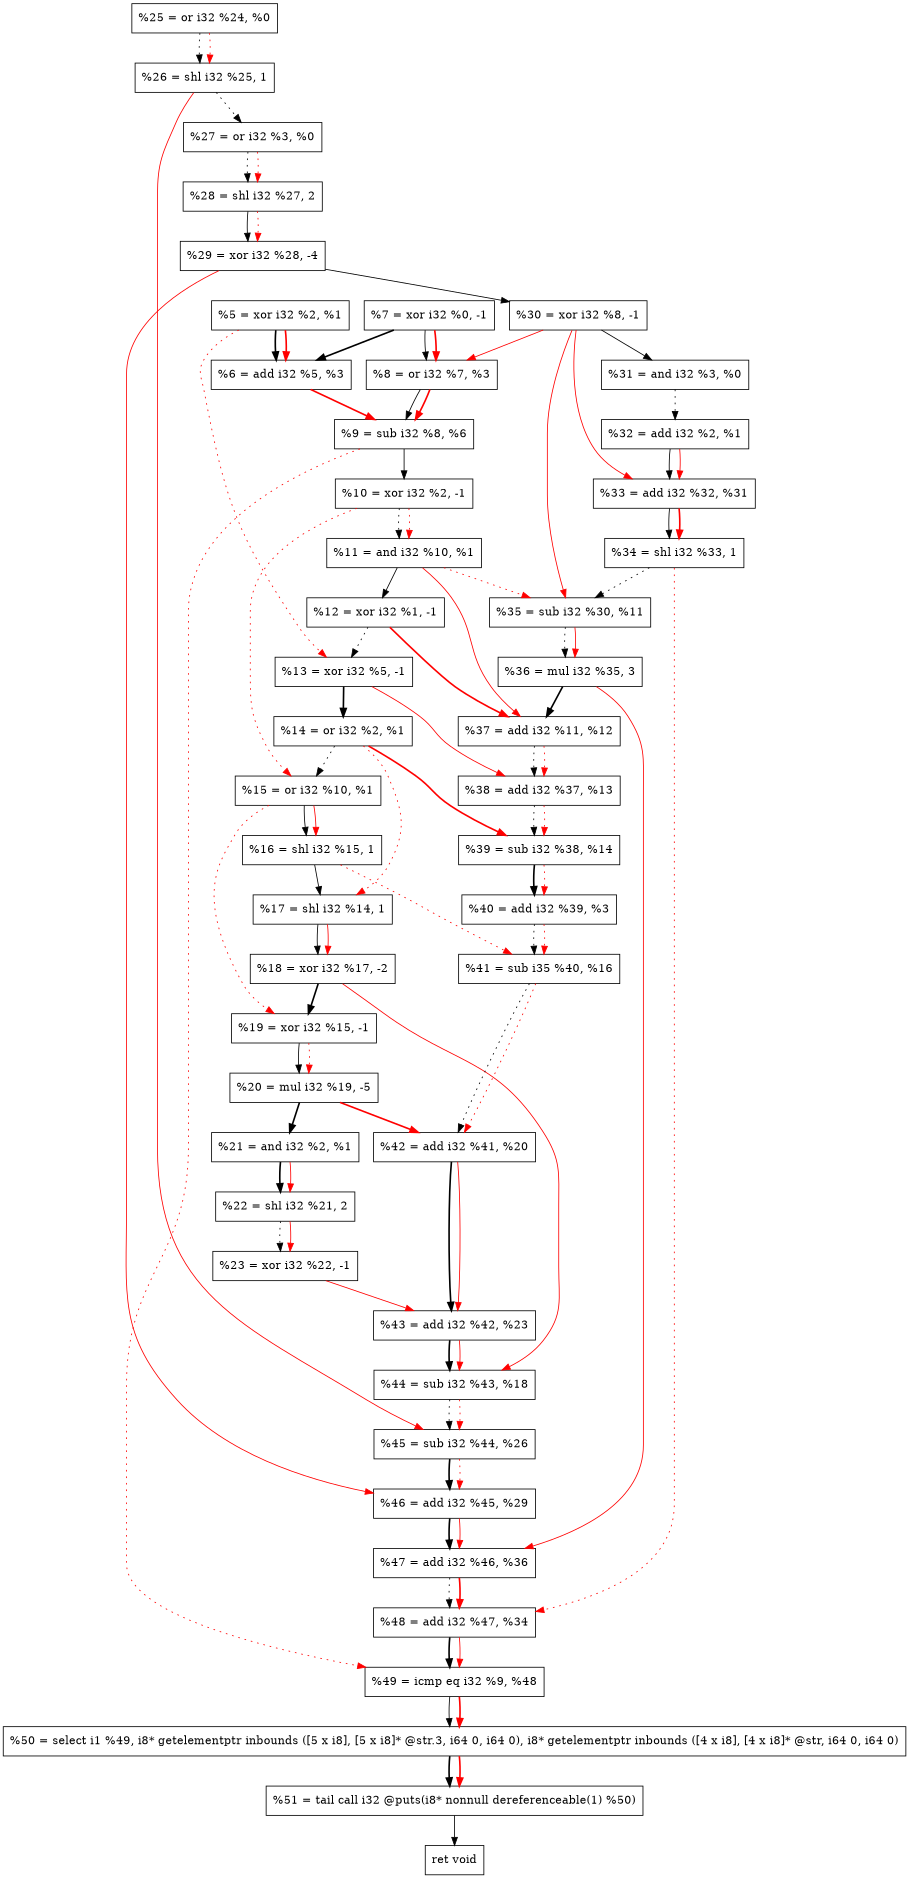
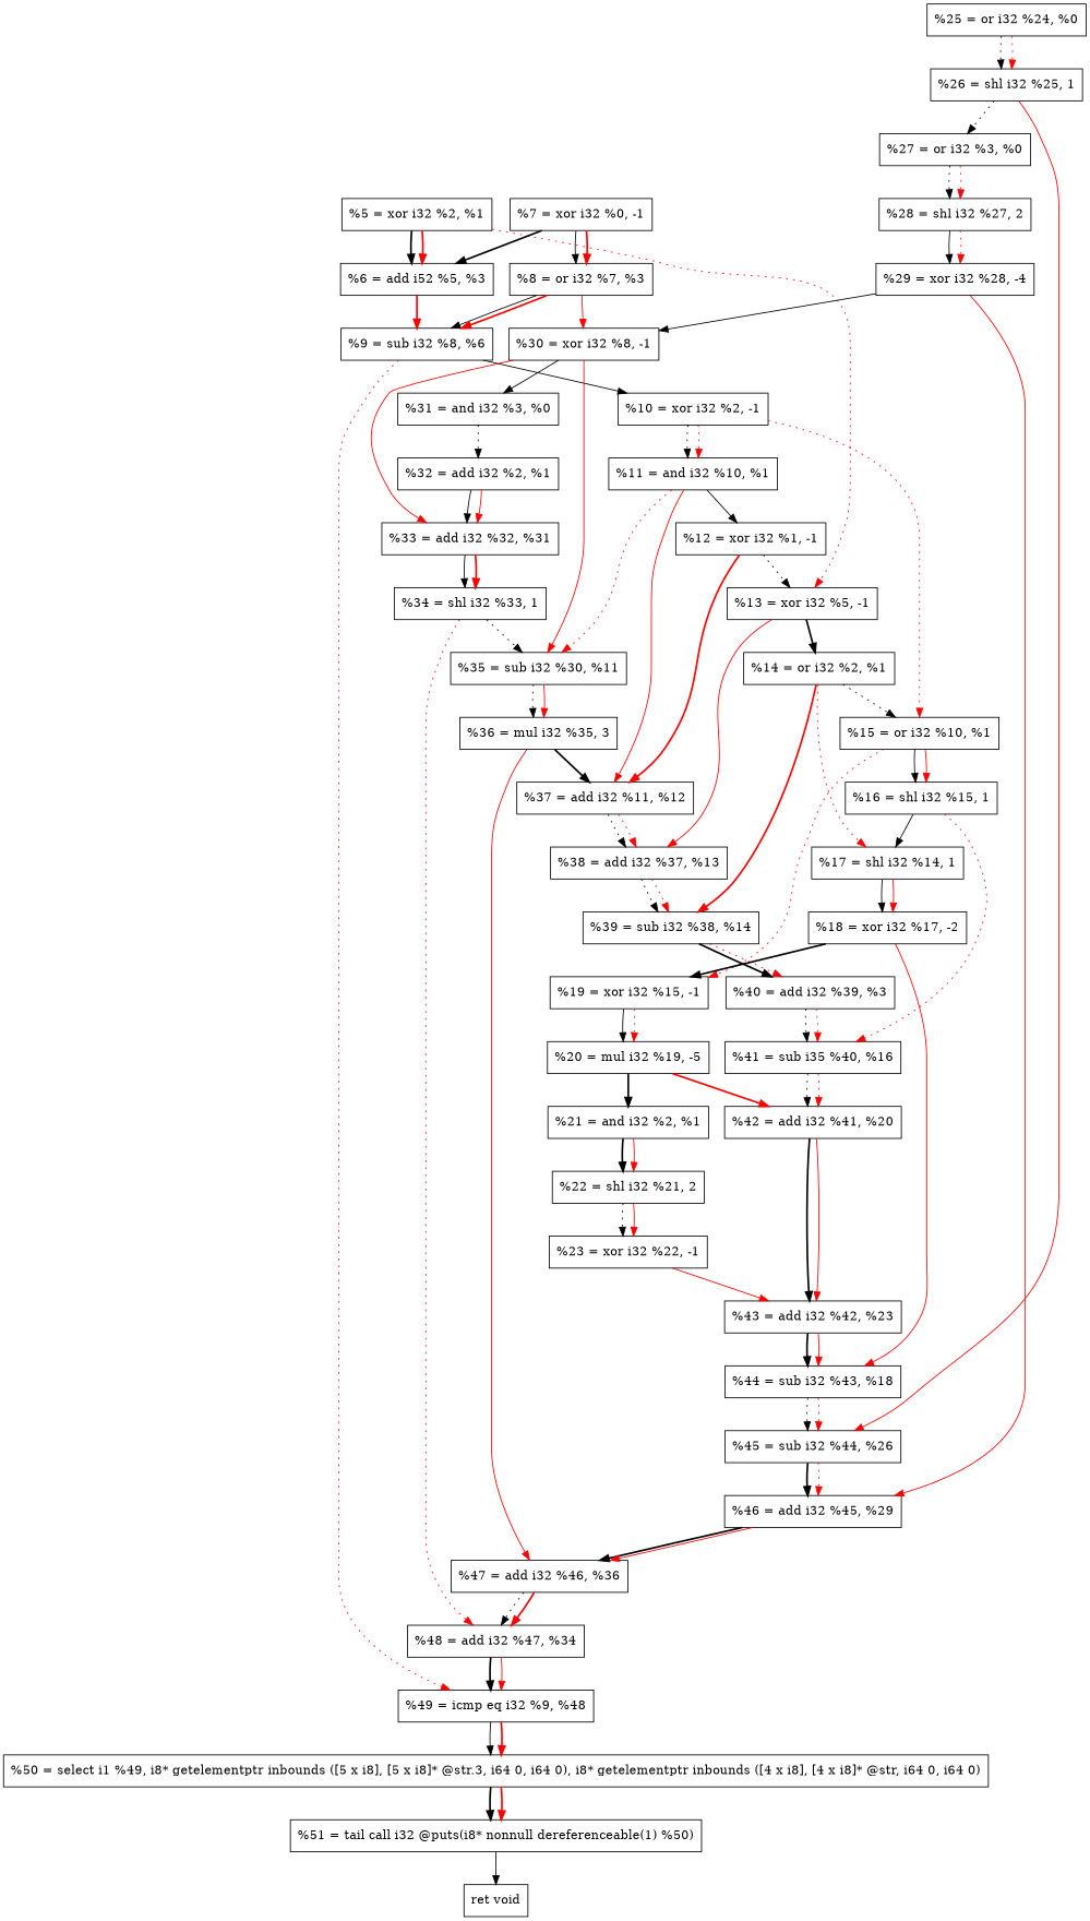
  digraph {
    node [shape=record]
    edge [style=dotted color=red]
    n1 [label="  %5 = xor i32 %2, %1"]
-   n2 [label="  %6 = add i32 %5, %3"]
+   n2 [label="%6 = add i52 %5, %3"]
    n3 [label="  %13 = xor i32 %5, -1"]
    n4 [label="  %9 = sub i32 %8, %6"]
    n5 [label="  %14 = or i32 %2, %1"]
    n6 [label="  %38 = add i32 %37, %13"]
    n7 [label="  %7 = xor i32 %0, -1"]
    n8 [label="  %8 = or i32 %7, %3"]
    n9 [label="  %10 = xor i32 %2, -1"]
    n10 [label="  %49 = icmp eq i32 %9, %48"]
    n11 [label="  %30 = xor i32 %8, -1"]
    n12 [label="  %35 = sub i32 %30, %11"]
    n13 [label="  %31 = and i32 %3, %0"]
    n14 [label="  %33 = add i32 %32, %31"]
    n15 [label="  %11 = and i32 %10, %1"]
    n16 [label="  %15 = or i32 %10, %1"]
    n17 [label="  %50 = select i1 %49, i8* getelementptr inbounds ([5 x i8], [5 x i8]* @str.3, i64 0, i64 0), i8* getelementptr inbounds ([4 x i8], [4 x i8]* @str, i64 0, i64 0)"]
    n18 [label="  %12 = xor i32 %1, -1"]
    n19 [label="  %37 = add i32 %11, %12"]
    n20 [label="  %16 = shl i32 %15, 1"]
    n21 [label="  %19 = xor i32 %15, -1"]
    n22 [label="  %36 = mul i32 %35, 3"]
    n23 [label="  %17 = shl i32 %14, 1"]
    n24 [label="  %39 = sub i32 %38, %14"]
    n25 [label="  %18 = xor i32 %17, -2"]
    n26 [label="  %40 = add i32 %39, %3"]
    n27 [label="%41 = sub i35 %40, %16"]
    n28 [label="  %20 = mul i32 %19, -5"]
    n29 [label="  %42 = add i32 %41, %20"]
    n30 [label="  %44 = sub i32 %43, %18"]
    n31 [label="  %45 = sub i32 %44, %26"]
    n32 [label="  %21 = and i32 %2, %1"]
    n33 [label="  %22 = shl i32 %21, 2"]
    n34 [label="  %43 = add i32 %42, %23"]
    n35 [label="  %23 = xor i32 %22, -1"]
    n36 [label="  %25 = or i32 %24, %0"]
    n37 [label="  %26 = shl i32 %25, 1"]
    n38 [label="  %27 = or i32 %3, %0"]
    n39 [label="  %28 = shl i32 %27, 2"]
    n40 [label="  %46 = add i32 %45, %29"]
    n41 [label="  %29 = xor i32 %28, -4"]
    n42 [label="  %47 = add i32 %46, %36"]
    n43 [label="  %32 = add i32 %2, %1"]
    n44 [label="  %34 = shl i32 %33, 1"]
    n45 [label="  %48 = add i32 %47, %34"]
    n46 [label="  %51 = tail call i32 @puts(i8* nonnull dereferenceable(1) %50)"]
    n47 [label="  ret void"]
    n1 -> n2 [style=bold color=""]
    n1 -> n2 [style=bold]
    n1 -> n3
    n2 -> n4 [style=bold]
    n3 -> n5 [style=bold color=""]
    n3 -> n6 [style=solid]
    n4 -> n9 [style=solid color=""]
    n4 -> n10
    n5 -> n16 [color=""]
    n5 -> n23
    n5 -> n24 [style=bold]
    n6 -> n24 [color=""]
    n6 -> n24
    n7 -> n2 [style=bold color=""]
    n7 -> n8 [style=solid color=""]
    n7 -> n8 [style=bold]
    n8 -> n4 [style=solid color=""]
    n8 -> n4 [style=bold]
-   n11 -> n8 [style=solid]
+   n8 -> n11 [style=solid]
    n9 -> n15 [color=""]
    n9 -> n15
    n9 -> n16
    n10 -> n17 [style=solid color=""]
    n10 -> n17 [style=bold]
    n11 -> n12 [style=solid]
    n11 -> n13 [style=solid color=""]
    n11 -> n14 [style=solid]
    n12 -> n22 [color=""]
    n12 -> n22 [style=solid]
    n13 -> n43 [color=""]
    n14 -> n44 [style=solid color=""]
    n14 -> n44 [style=bold]
    n15 -> n12
    n15 -> n18 [style=solid color=""]
    n15 -> n19 [style=solid]
    n16 -> n20 [style=solid color=""]
    n16 -> n20 [style=solid]
    n16 -> n21
    n17 -> n46 [style=bold color=""]
    n17 -> n46 [style=bold]
    n18 -> n3 [color=""]
    n18 -> n19 [style=bold]
    n19 -> n6 [color=""]
    n19 -> n6
    n20 -> n23 [style=solid color=""]
    n20 -> n27
    n21 -> n28 [style=solid color=""]
    n21 -> n28
    n22 -> n19 [style=bold color=""]
    n22 -> n42 [style=solid]
    n23 -> n25 [style=solid color=""]
    n23 -> n25 [style=solid]
    n24 -> n26 [style=bold color=""]
    n24 -> n26
    n25 -> n21 [style=bold color=""]
    n25 -> n30 [style=solid]
    n26 -> n27 [color=""]
    n26 -> n27
    n27 -> n29 [color=""]
    n27 -> n29
    n28 -> n29 [style=bold]
    n28 -> n32 [style=bold color=""]
    n29 -> n34 [style=bold color=""]
    n29 -> n34 [style=solid]
    n30 -> n31 [color=""]
    n30 -> n31
    n31 -> n40 [style=bold color=""]
    n31 -> n40
    n32 -> n33 [style=bold color=""]
    n32 -> n33 [style=solid]
    n33 -> n35 [color=""]
    n33 -> n35 [style=solid]
    n34 -> n30 [style=bold color=""]
    n34 -> n30 [style=solid]
    n35 -> n34 [style=solid]
    n36 -> n37 [color=""]
    n36 -> n37
    n37 -> n31 [style=solid]
    n37 -> n38 [color=""]
    n38 -> n39 [color=""]
    n38 -> n39
    n39 -> n41 [style=solid color=""]
    n39 -> n41
    n40 -> n42 [style=bold color=""]
    n40 -> n42 [style=solid]
    n41 -> n11 [style=solid color=""]
    n41 -> n40 [style=solid]
    n42 -> n45 [color=""]
    n42 -> n45 [style=bold]
    n43 -> n14 [style=solid color=""]
    n43 -> n14 [style=solid]
    n44 -> n12 [color=""]
    n44 -> n45
    n45 -> n10 [style=bold color=""]
    n45 -> n10 [style=solid]
    n46 -> n47 [style=solid color=""]
  }
